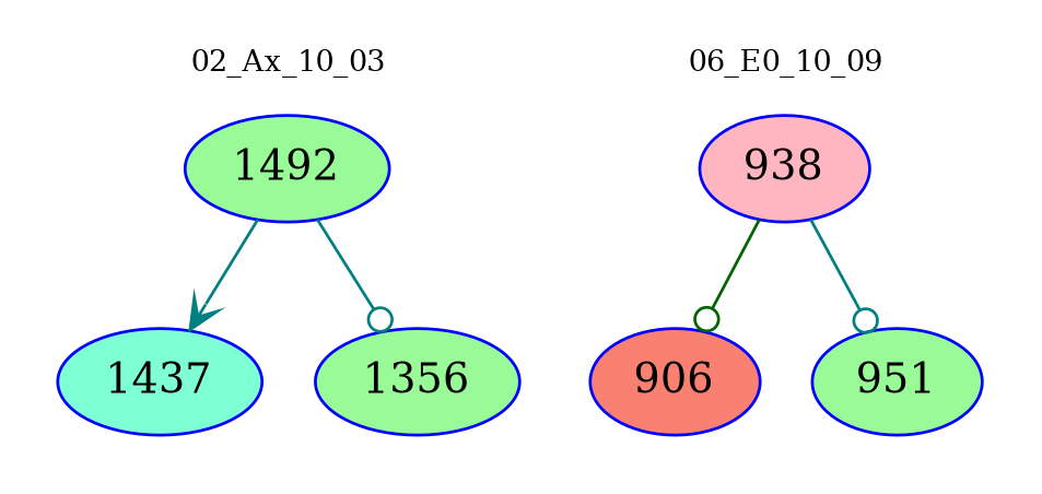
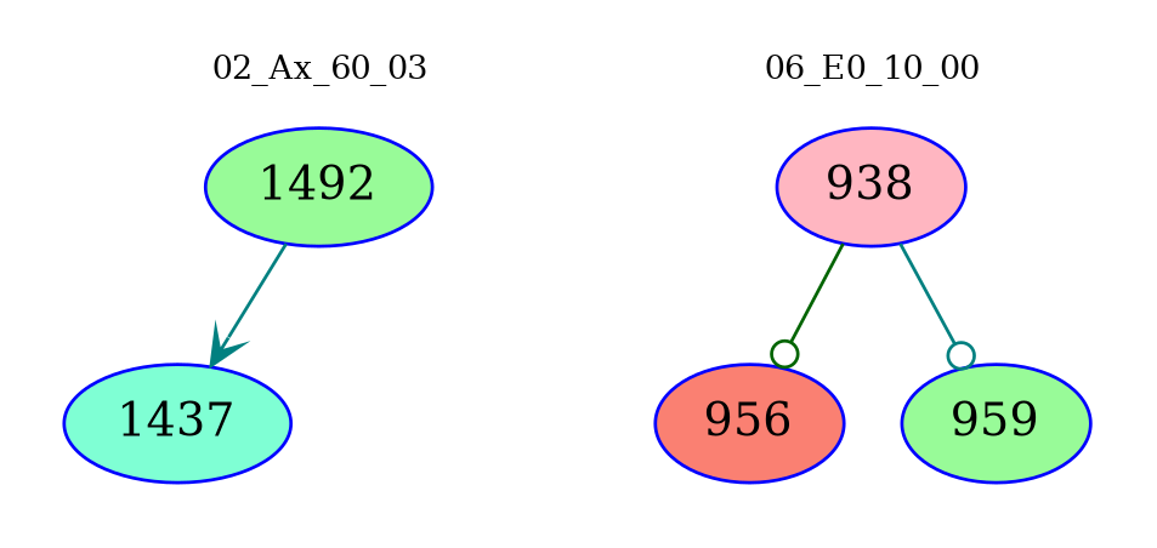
  digraph {
    node [color=blue fillcolor=palegreen style=filled]
    edge [arrowhead=odot color=teal]
    n1 [label=1492]
    n2 [fillcolor=aquamarine label=1437]
-   n3 [label=1356]
    n4 [fillcolor=lightpink label=938]
-   n5 [fillcolor=salmon label=906]
-   n6 [label=951]
+   n5 [fillcolor=salmon label=956]
+   n6 [label=959]
    subgraph cluster_1 {
      color=white
      fontsize=10
-     label="02_Ax_10_03"
+     label="02_Ax_60_03"
      n1
      n2
-     n3
    }
    subgraph cluster_2 {
      color=white
      fontsize=10
-     label="06_E0_10_09"
+     label="06_E0_10_00"
      n4
      n5
      n6
    }
    n1 -> n2 [arrowhead=vee]
-   n1 -> n3
    n4 -> n5 [color=darkgreen]
    n4 -> n6
  }
